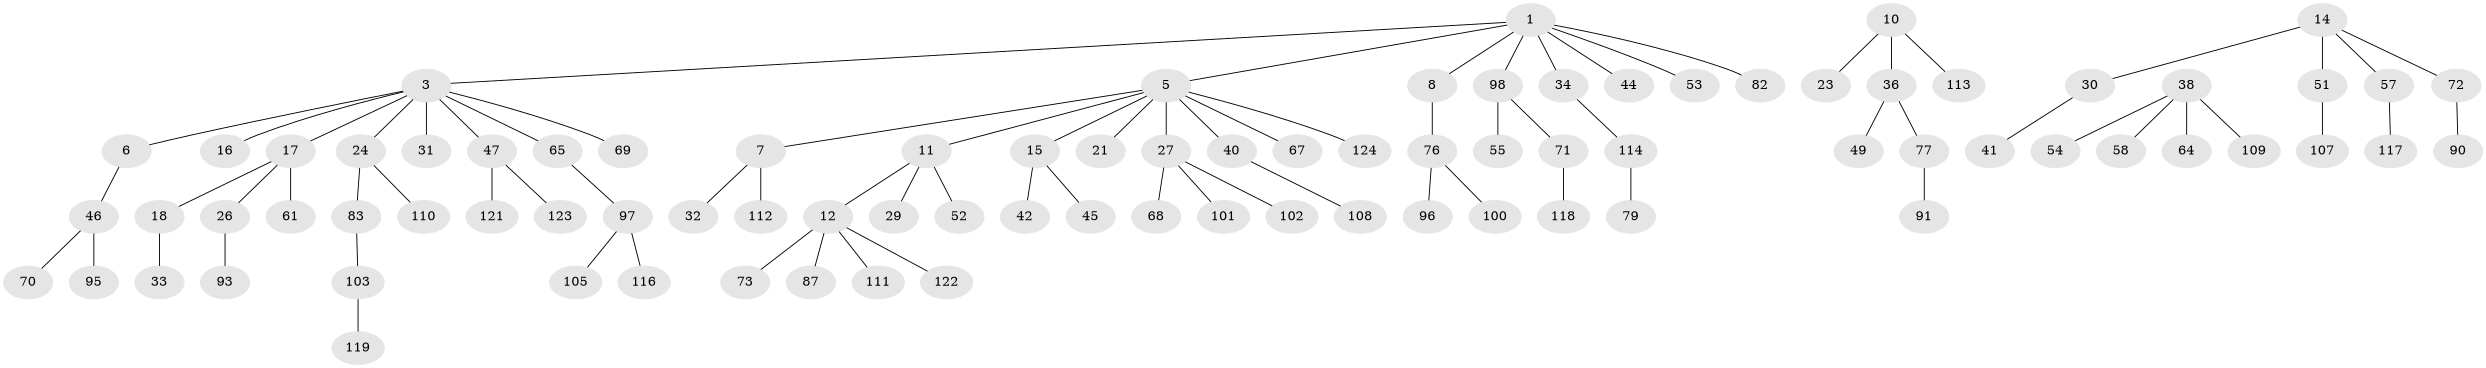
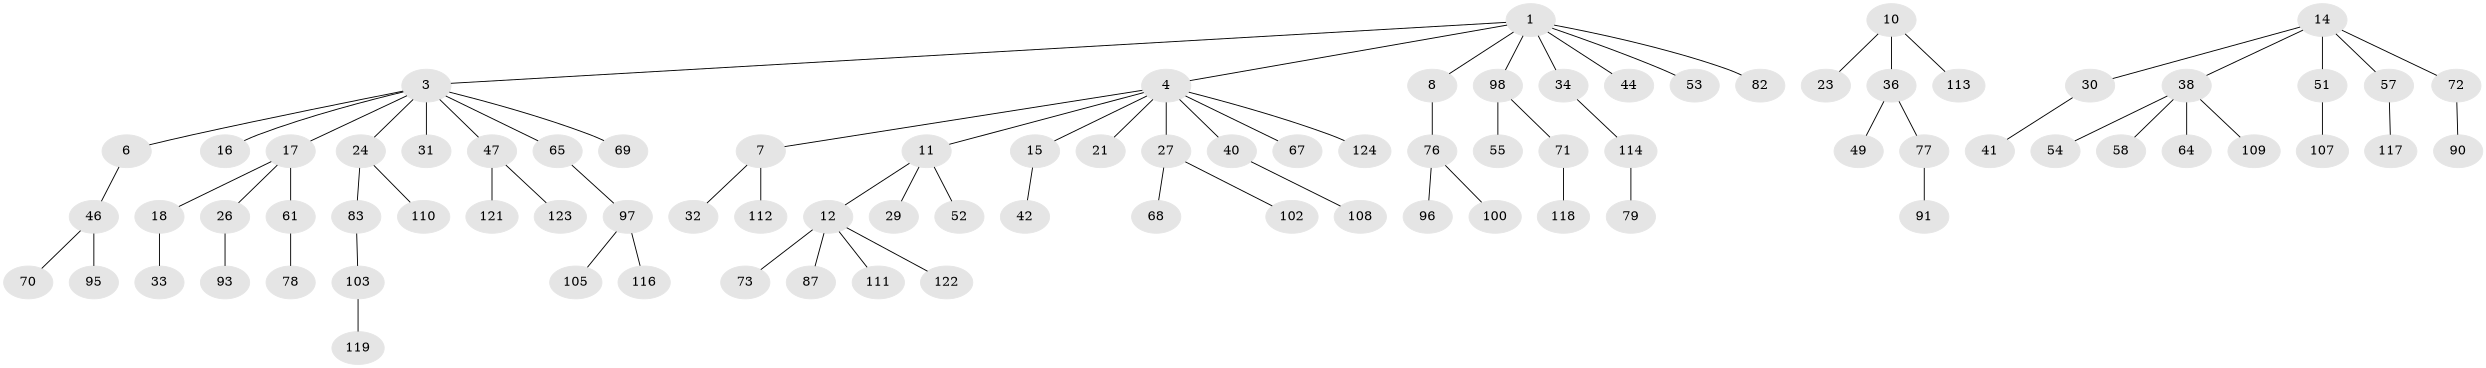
  graph {
    node [color=gray90 style=filled]
    1 [super="+2"]
    3 [super="+9"]
-   4 [super="+5" label=5]
+   4 [super="+5"]
    8 [super="+35"]
    n5 [label=98 super="+125"]
    n6 [label=34]
    44 [super="+50"]
    53
    82 [super="+120"]
    6 [super="+98"]
    16 [super="+89"]
    17 [super="+39"]
    24 [super="+56"]
    31 [super="+59"]
    47 [super="+66"]
    65
    69
    7 [super="+94"]
    11 [super="+19"]
    15 [super="+34"]
    21
    27 [super="+75"]
    40
    67
    124
    76 [super="+85"]
    55 [super="+99"]
    71
    114
    46 [super="+88"]
    18 [super="+20"]
    26 [super="+84"]
    61
    83 [super="+115"]
    110
    121
    123
    97 [super="+104"]
    32
    112
    10 [super="+13"]
    23 [super="+25"]
    36 [super="+48"]
    113
    12 [super="+60"]
    29 [super="+43"]
    52
    42
-   45 [super="+80"]
    68
-   101
    102
    108
    70
    95
    96
    100
    49
    77
    73
    87
    111
    122
    14 [super="+22"]
    30
    38 [super="+86"]
    51 [super="+62"]
    57 [super="+63"]
    72
    41
    54
    58 [super="+74"]
    64 [super="+92"]
    109
    107
    117
    90
    33
    93
+   78 [super="+81"]
    103
    118
    91
    79
    105 [super="+106"]
    116
    119
    1 -- 3
    1 -- 4
    1 -- 8
    1 -- n5
    1 -- n6
    1 -- 44
    1 -- 53
    1 -- 82
    3 -- 6
    3 -- 16
    3 -- 17
    3 -- 24
    3 -- 31
    3 -- 47
    3 -- 65
    3 -- 69
    4 -- 7
    4 -- 11
    4 -- 15
    4 -- 21
    4 -- 27
    4 -- 40
    4 -- 67
    4 -- 124
    8 -- 76
    n5 -- 55
    n5 -- 71
    n6 -- 114
    6 -- 46
    17 -- 18
    17 -- 26
    17 -- 61
    24 -- 83
    24 -- 110
    47 -- 121
    47 -- 123
    65 -- 97
    7 -- 32
    7 -- 112
    11 -- 12
    11 -- 29
    11 -- 52
    15 -- 42
-   15 -- 45
    27 -- 68
-   27 -- 101
    27 -- 102
    40 -- 108
    76 -- 96
    76 -- 100
    71 -- 118
    114 -- 79
    46 -- 70
    46 -- 95
    18 -- 33
    26 -- 93
+   61 -- 78
    83 -- 103
    97 -- 105
    97 -- 116
    10 -- 23
    10 -- 36
    10 -- 113
    36 -- 49
    36 -- 77
    12 -- 73
    12 -- 87
    12 -- 111
    12 -- 122
    77 -- 91
    14 -- 30
+   14 -- 38
    14 -- 51
    14 -- 57
    14 -- 72
    30 -- 41
    38 -- 54
    38 -- 58
    38 -- 64
    38 -- 109
    51 -- 107
    57 -- 117
    72 -- 90
    103 -- 119
  }
